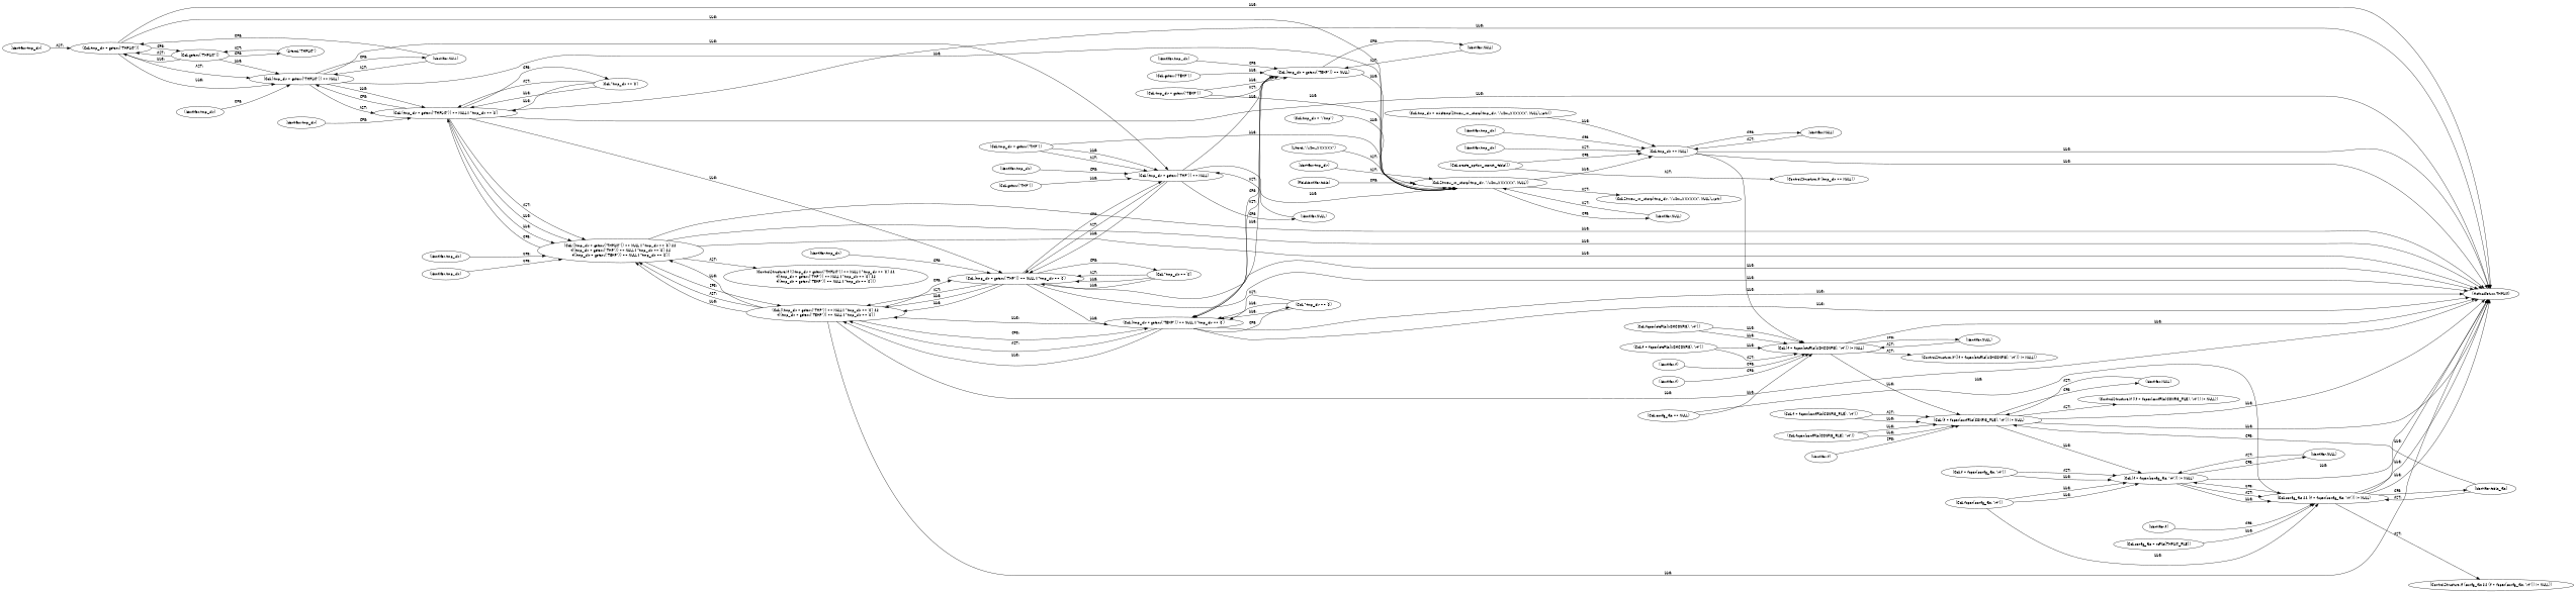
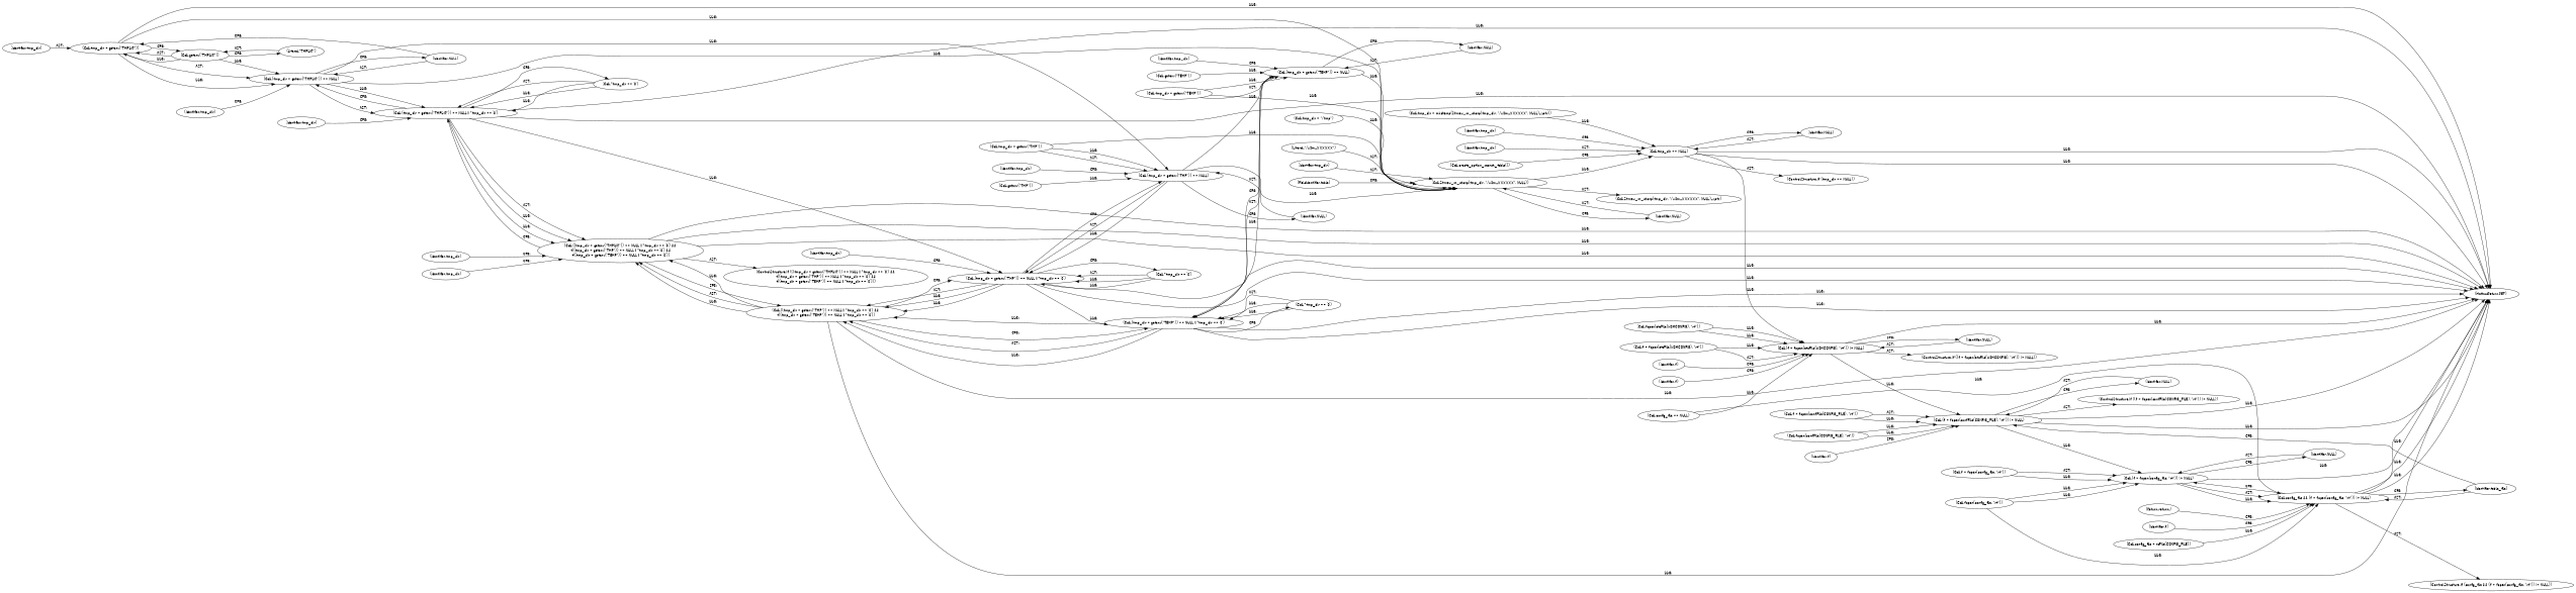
  digraph {
    fontname="Patrick Hand"
    rankdir=LR
    node [fontname="Patrick Hand"]
    edge [fontname="Patrick Hand"]
    n1 [label="(Call,tmp_dir = getenv(\"TMPDIR\"))"]
    n2 [label="(Call,getenv(\"TMPDIR\"))"]
    n3 [label="(Call,(tmp_dir = getenv(\"TMPDIR\")) == NULL)"]
    n4 [label="(Call,Strnew_m_charp(tmp_dir, \"/w3m-XXXXXX\", NULL))"]
-   n5 [label="(MethodReturn,TMPDIR)"]
+   n5 [label="(MethodReturn,RET)"]
    n6 [label="(Literal,\"TMPDIR\")"]
    n7 [label="(Call,(tmp_dir = getenv(\"TMPDIR\")) == NULL || *tmp_dir == '\0')"]
    n8 [label="(Call,(tmp_dir = getenv(\"TMP\")) == NULL)"]
    n9 [label="(Identifier,NULL)"]
    n10 [label="(Call,tmp_dir == NULL)"]
    n11 [label="(Identifier,NULL)"]
    n12 [label="(Call,Strnew_m_charp(tmp_dir, \"/w3m-XXXXXX\", NULL)->ptr)"]
    n13 [label="(Call,((tmp_dir = getenv(\"TMPDIR\")) == NULL || *tmp_dir == '\0') &&\n \t((tmp_dir = getenv(\"TMP\")) == NULL || *tmp_dir == '\0') &&\n \t((tmp_dir = getenv(\"TEMP\")) == NULL || *tmp_dir == '\0'))"]
    n14 [label="(Call,(tmp_dir = getenv(\"TMP\")) == NULL || *tmp_dir == '\0')"]
    n15 [label="(Call,*tmp_dir == '\0')"]
    n16 [label="(Call,(tmp_dir = getenv(\"TEMP\")) == NULL)"]
    n17 [label="(Identifier,NULL)"]
    n18 [label="(Call,((tmp_dir = getenv(\"TMP\")) == NULL || *tmp_dir == '\0') &&\n \t((tmp_dir = getenv(\"TEMP\")) == NULL || *tmp_dir == '\0'))"]
    n19 [label="(ControlStructure,if (((tmp_dir = getenv(\"TMPDIR\")) == NULL || *tmp_dir == '\0') &&\n \t((tmp_dir = getenv(\"TMP\")) == NULL || *tmp_dir == '\0') &&\n \t((tmp_dir = getenv(\"TEMP\")) == NULL || *tmp_dir == '\0')))"]
    n20 [label="(Call,(tmp_dir = getenv(\"TEMP\")) == NULL || *tmp_dir == '\0')"]
    n21 [label="(Call,*tmp_dir == '\0')"]
    n22 [label="(Call,*tmp_dir == '\0')"]
    n23 [label="(Identifier,NULL)"]
    n24 [label="(Call,(f = fopen(etcFile(W3MCONFIG), \"rt\")) != NULL)"]
    n25 [label="(ControlStructure,if (tmp_dir == NULL))"]
    n26 [label="(Identifier,NULL)"]
    n27 [label="(Call,(f = fopen(confFile(CONFIG_FILE), \"rt\")) != NULL)"]
    n28 [label="(Identifier,NULL)"]
    n29 [label="(ControlStructure,if ((f = fopen(etcFile(W3MCONFIG), \"rt\")) != NULL))"]
    n30 [label="(Call,(f = fopen(config_file, \"rt\")) != NULL)"]
    n31 [label="(ControlStructure,if ((f = fopen(confFile(CONFIG_FILE), \"rt\")) != NULL))"]
    n32 [label="(Identifier,NULL)"]
    n33 [label="(Call,config_file && (f = fopen(config_file, \"rt\")) != NULL)"]
    n34 [label="(Identifier,NULL)"]
    n35 [label="(Identifier,table_file)"]
    n36 [label="(ControlStructure,if (config_file && (f = fopen(config_file, \"rt\")) != NULL))"]
    n37 [label="(Call,tmp_dir = getenv(\"TMP\"))"]
    n38 [label="(Call,fopen(etcFile(W3MCONFIG), \"rt\"))"]
    n39 [label="(Identifier,tmp_dir)"]
    n40 [label="(Call,f = fopen(config_file, \"rt\"))"]
    n41 [label="(Identifier,f)"]
    n42 [label="(Identifier,tmp_dir)"]
    n43 [label="(Identifier,tmp_dir)"]
-   n44 [label="(Call,config_file = rcFile(TMPDIR_FILE))"]
+   n44 [label="(Call,config_file = rcFile(CONFIG_FILE))"]
    n45 [label="(Identifier,tmp_dir)"]
    n46 [label="(Identifier,tmp_dir)"]
    n47 [label="(Identifier,tmp_dir)"]
    n48 [label="(Call,getenv(\"TEMP\"))"]
    n49 [label="(Literal,\"/w3m-XXXXXX\")"]
    n50 [label="(Call,config_file == NULL)"]
    n51 [label="(Identifier,f)"]
    n52 [label="(Identifier,tmp_dir)"]
    n53 [label="(FieldIdentifier,table)"]
    n54 [label="(Call,f = fopen(confFile(CONFIG_FILE), \"rt\"))"]
    n55 [label="(Call,fopen(confFile(CONFIG_FILE), \"rt\"))"]
+   n56 [label="(Return,return;)"]
    n57 [label="(Identifier,tmp_dir)"]
    n58 [label="(Identifier,f)"]
    n59 [label="(Identifier,tmp_dir)"]
    n60 [label="(Identifier,f)"]
    n61 [label="(Call,tmp_dir = mkdtemp(Strnew_m_charp(tmp_dir, \"/w3m-XXXXXX\", NULL)->ptr))"]
    n62 [label="(Call,f = fopen(etcFile(W3MCONFIG), \"rt\"))"]
    n63 [label="(Call,tmp_dir = getenv(\"TEMP\"))"]
    n64 [label="(Call,create_option_search_table())"]
    n65 [label="(Call,getenv(\"TMP\"))"]
    n66 [label="(Call,tmp_dir = \"/tmp\")"]
    n67 [label="(Identifier,tmp_dir)"]
    n68 [label="(Identifier,tmp_dir)"]
    n69 [label="(Call,fopen(config_file, \"rt\"))"]
    n1 -> n2 [label="CFG: "]
    n1 -> n3 [label="AST: "]
    n1 -> n3 [label="DDG: "]
    n1 -> n4 [label="DDG: "]
    n1 -> n5 [label="DDG: "]
    n2 -> n1 [label="AST: "]
    n2 -> n1 [label="DDG: "]
    n2 -> n3 [label="DDG: "]
    n2 -> n6 [label="CFG: "]
    n3 -> n4 [label="DDG: "]
    n3 -> n7 [label="AST: "]
    n3 -> n7 [label="DDG: "]
    n3 -> n8 [label="DDG: "]
    n3 -> n9 [label="CFG: "]
    n4 -> n10 [label="DDG: "]
    n4 -> n11 [label="CFG: "]
    n4 -> n12 [label="AST: "]
    n6 -> n2 [label="AST: "]
    n7 -> n3 [label="CFG: "]
    n7 -> n5 [label="DDG: "]
    n7 -> n5 [label="DDG: "]
    n7 -> n13 [label="AST: "]
    n7 -> n13 [label="DDG: "]
    n7 -> n13 [label="DDG: "]
    n7 -> n14 [label="DDG: "]
    n7 -> n15 [label="CFG: "]
    n8 -> n4 [label="DDG: "]
    n8 -> n14 [label="AST: "]
    n8 -> n14 [label="DDG: "]
    n8 -> n16 [label="DDG: "]
    n8 -> n17 [label="CFG: "]
    n9 -> n1 [label="CFG: "]
    n9 -> n3 [label="AST: "]
    n10 -> n5 [label="DDG: "]
    n10 -> n5 [label="DDG: "]
    n10 -> n24 [label="DDG: "]
-   n64 -> n25 [label="AST: "]
+   n10 -> n25 [label="AST: "]
    n10 -> n26 [label="CFG: "]
    n11 -> n4 [label="AST: "]
    n13 -> n5 [label="DDG: "]
    n13 -> n5 [label="DDG: "]
    n13 -> n5 [label="DDG: "]
    n13 -> n7 [label="CFG: "]
    n13 -> n18 [label="CFG: "]
    n13 -> n19 [label="AST: "]
    n14 -> n5 [label="DDG: "]
    n14 -> n5 [label="DDG: "]
    n14 -> n8 [label="CFG: "]
    n14 -> n18 [label="AST: "]
    n14 -> n18 [label="DDG: "]
    n14 -> n18 [label="DDG: "]
    n14 -> n20 [label="DDG: "]
    n14 -> n21 [label="CFG: "]
    n15 -> n7 [label="AST: "]
    n15 -> n7 [label="DDG: "]
    n15 -> n7 [label="DDG: "]
    n16 -> n4 [label="DDG: "]
    n16 -> n20 [label="AST: "]
    n16 -> n20 [label="DDG: "]
    n16 -> n23 [label="CFG: "]
    n17 -> n8 [label="AST: "]
    n18 -> n5 [label="DDG: "]
    n18 -> n5 [label="DDG: "]
    n18 -> n13 [label="AST: "]
    n18 -> n13 [label="DDG: "]
    n18 -> n13 [label="DDG: "]
    n18 -> n14 [label="CFG: "]
    n18 -> n20 [label="CFG: "]
    n20 -> n5 [label="DDG: "]
    n20 -> n5 [label="DDG: "]
    n20 -> n16 [label="CFG: "]
    n20 -> n18 [label="AST: "]
    n20 -> n18 [label="DDG: "]
    n20 -> n18 [label="DDG: "]
    n20 -> n22 [label="CFG: "]
    n21 -> n14 [label="AST: "]
    n21 -> n14 [label="DDG: "]
    n21 -> n14 [label="DDG: "]
    n22 -> n20 [label="AST: "]
    n22 -> n20 [label="DDG: "]
    n22 -> n20 [label="DDG: "]
    n23 -> n16 [label="AST: "]
    n24 -> n5 [label="DDG: "]
    n24 -> n27 [label="DDG: "]
    n24 -> n28 [label="CFG: "]
    n24 -> n29 [label="AST: "]
    n26 -> n10 [label="AST: "]
    n27 -> n5 [label="DDG: "]
    n27 -> n5 [label="DDG: "]
    n27 -> n30 [label="DDG: "]
    n27 -> n31 [label="AST: "]
    n27 -> n32 [label="CFG: "]
    n28 -> n24 [label="AST: "]
    n30 -> n5 [label="DDG: "]
    n30 -> n33 [label="AST: "]
    n30 -> n33 [label="DDG: "]
    n30 -> n34 [label="CFG: "]
    n32 -> n27 [label="AST: "]
    n33 -> n5 [label="DDG: "]
    n33 -> n5 [label="DDG: "]
    n33 -> n5 [label="DDG: "]
    n33 -> n30 [label="CFG: "]
    n33 -> n35 [label="CFG: "]
    n33 -> n36 [label="AST: "]
    n34 -> n30 [label="AST: "]
    n35 -> n27 [label="CFG: "]
    n35 -> n33 [label="AST: "]
    n37 -> n4 [label="DDG: "]
    n37 -> n8 [label="AST: "]
    n37 -> n8 [label="DDG: "]
    n38 -> n24 [label="DDG: "]
    n38 -> n24 [label="DDG: "]
    n39 -> n13 [label="CFG: "]
    n40 -> n30 [label="AST: "]
    n40 -> n30 [label="DDG: "]
    n41 -> n24 [label="CFG: "]
    n42 -> n10 [label="CFG: "]
    n43 -> n16 [label="CFG: "]
    n44 -> n33 [label="DDG: "]
    n45 -> n7 [label="CFG: "]
    n46 -> n3 [label="CFG: "]
    n47 -> n8 [label="CFG: "]
    n48 -> n16 [label="DDG: "]
    n49 -> n4 [label="AST: "]
    n50 -> n24 [label="DDG: "]
    n50 -> n33 [label="DDG: "]
    n51 -> n24 [label="CFG: "]
    n52 -> n4 [label="AST: "]
    n53 -> n4 [label="CFG: "]
    n54 -> n27 [label="AST: "]
    n54 -> n27 [label="DDG: "]
    n55 -> n27 [label="DDG: "]
    n55 -> n27 [label="DDG: "]
+   n56 -> n33 [label="CFG: "]
    n57 -> n1 [label="AST: "]
    n58 -> n27 [label="CFG: "]
    n59 -> n10 [label="AST: "]
    n60 -> n33 [label="CFG: "]
    n61 -> n10 [label="DDG: "]
    n62 -> n24 [label="AST: "]
    n62 -> n24 [label="DDG: "]
    n63 -> n4 [label="DDG: "]
    n63 -> n16 [label="AST: "]
    n63 -> n16 [label="DDG: "]
    n64 -> n10 [label="CFG: "]
    n65 -> n8 [label="DDG: "]
    n66 -> n4 [label="DDG: "]
    n67 -> n13 [label="CFG: "]
    n68 -> n14 [label="CFG: "]
    n69 -> n30 [label="DDG: "]
    n69 -> n30 [label="DDG: "]
    n69 -> n33 [label="DDG: "]
  }
